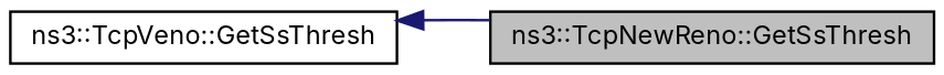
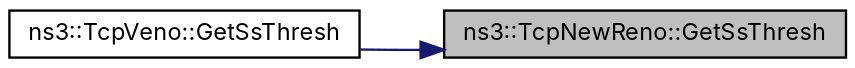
  digraph {
    rankdir=RL
    fontname=Inter
    node [color=black fontname=Inter fontsize=10 shape=record style=filled]
    n1 [fillcolor=grey75 fontcolor=black height=0.2 label="ns3::TcpNewReno::GetSsThresh" width=0.4]
    n2 [fillcolor=white height=0.2 label="ns3::TcpVeno::GetSsThresh" width=0.4]
-   n2 -> n1 [color=midnightblue dir=back fontname=Inter fontsize=10 labelfontname=Helvetica labelfontsize=10 style=solid]
+   n1 -> n2 [color=midnightblue dir=back fontname=Inter fontsize=10 labelfontname=Helvetica labelfontsize=10 style=solid]
  }
